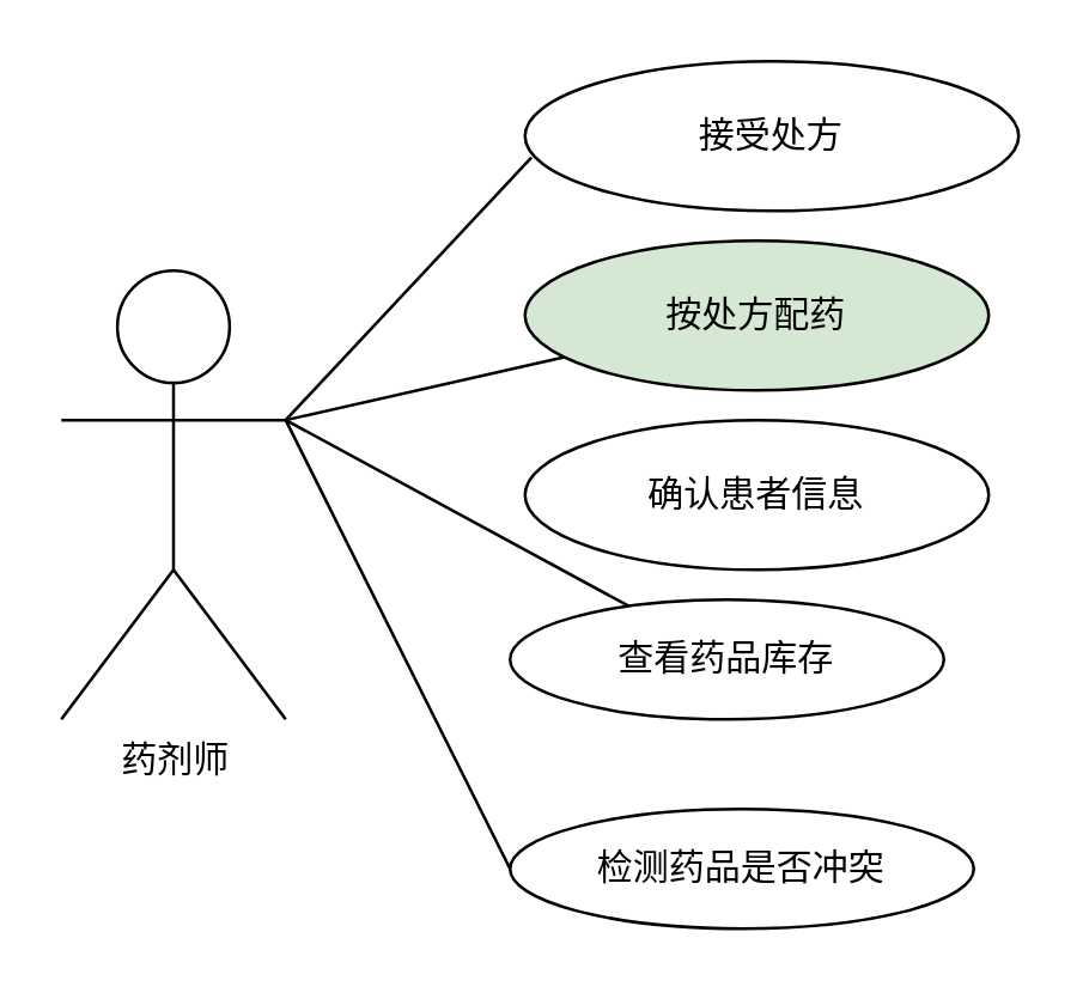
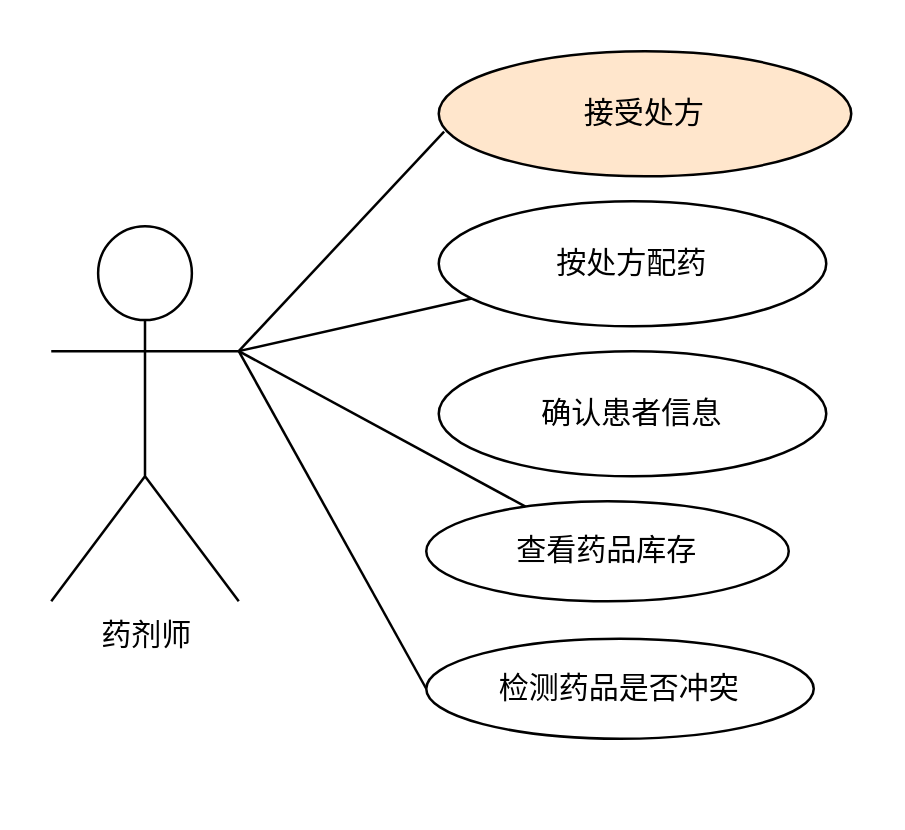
  <mxCell id="0" />
  <mxCell id="1" parent="0" />
  <mxCell id="2" value="药剂师" style="shape=umlActor;verticalLabelPosition=bottom;verticalAlign=top;html=1;" parent="1" vertex="1"><mxGeometry x="20" y="90" width="75" height="150" as="geometry" /></mxCell>
- <mxCell id="3" value="接受处方" style="ellipse;whiteSpace=wrap;html=1;" parent="1" vertex="1"><mxGeometry x="175" y="20" width="165" height="50" as="geometry" /></mxCell>
- <mxCell id="4" value="按处方配药" style="ellipse;whiteSpace=wrap;html=1;fillColor=#d5e8d4;" parent="1" vertex="1"><mxGeometry x="175" y="80" width="155" height="50" as="geometry" /></mxCell>
+ <mxCell id="3" value="接受处方" style="ellipse;whiteSpace=wrap;html=1;fillColor=#ffe6cc;" parent="1" vertex="1"><mxGeometry x="175" y="20" width="165" height="50" as="geometry" /></mxCell>
+ <mxCell id="4" value="按处方配药" style="ellipse;whiteSpace=wrap;html=1;" parent="1" vertex="1"><mxGeometry x="175" y="80" width="155" height="50" as="geometry" /></mxCell>
  <mxCell id="5" value="确认患者信息" style="ellipse;whiteSpace=wrap;html=1;" parent="1" vertex="1"><mxGeometry x="175" y="140" width="155" height="50" as="geometry" /></mxCell>
  <mxCell id="6" value="查看药品库存" style="ellipse;whiteSpace=wrap;html=1;" parent="1" vertex="1"><mxGeometry x="170" y="200" width="145" height="40" as="geometry" /></mxCell>
- <mxCell id="7" value="检测药品是否冲突" style="ellipse;whiteSpace=wrap;html=1;" parent="1" vertex="1"><mxGeometry x="170" y="270" width="155" height="40" as="geometry" /></mxCell>
+ <mxCell id="7" value="检测药品是否冲突" style="ellipse;whiteSpace=wrap;html=1;" parent="1" vertex="1"><mxGeometry x="170" y="255" width="155" height="40" as="geometry" /></mxCell>
  <mxCell id="8" value="" style="endArrow=none;html=1;rounded=0;entryX=0.013;entryY=0.643;entryDx=0;entryDy=0;entryPerimeter=0;exitX=1;exitY=0.333;exitDx=0;exitDy=0;exitPerimeter=0;" parent="1" source="2" target="3" edge="1"><mxGeometry width="50" height="50" relative="1" as="geometry"><mxPoint x="40" y="240" as="sourcePoint" /><mxPoint x="90" y="190" as="targetPoint" /></mxGeometry></mxCell>
  <mxCell id="9" value="" style="endArrow=none;html=1;rounded=0;exitX=1;exitY=0.333;exitDx=0;exitDy=0;exitPerimeter=0;" parent="1" source="2" target="4" edge="1"><mxGeometry width="50" height="50" relative="1" as="geometry"><mxPoint x="40" y="240" as="sourcePoint" /><mxPoint x="90" y="190" as="targetPoint" /></mxGeometry></mxCell>
  <mxCell id="10" value="" style="endArrow=none;html=1;rounded=0;exitX=1;exitY=0.333;exitDx=0;exitDy=0;exitPerimeter=0;" parent="1" source="2" target="6" edge="1"><mxGeometry width="50" height="50" relative="1" as="geometry"><mxPoint x="40" y="240" as="sourcePoint" /><mxPoint x="90" y="190" as="targetPoint" /></mxGeometry></mxCell>
  <mxCell id="11" value="" style="endArrow=none;html=1;rounded=0;exitX=0;exitY=0.5;exitDx=0;exitDy=0;entryX=1;entryY=0.333;entryDx=0;entryDy=0;entryPerimeter=0;" parent="1" source="7" target="2" edge="1"><mxGeometry width="50" height="50" relative="1" as="geometry"><mxPoint x="40" y="240" as="sourcePoint" /><mxPoint x="90" y="190" as="targetPoint" /></mxGeometry></mxCell>
